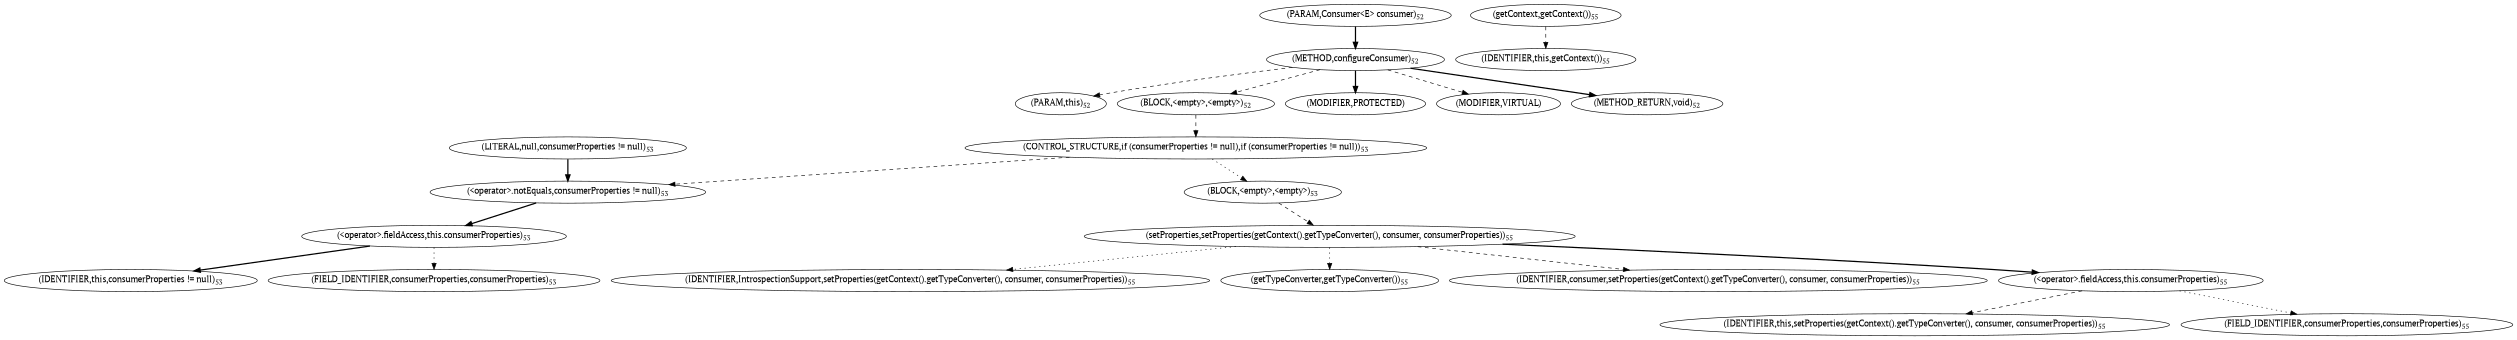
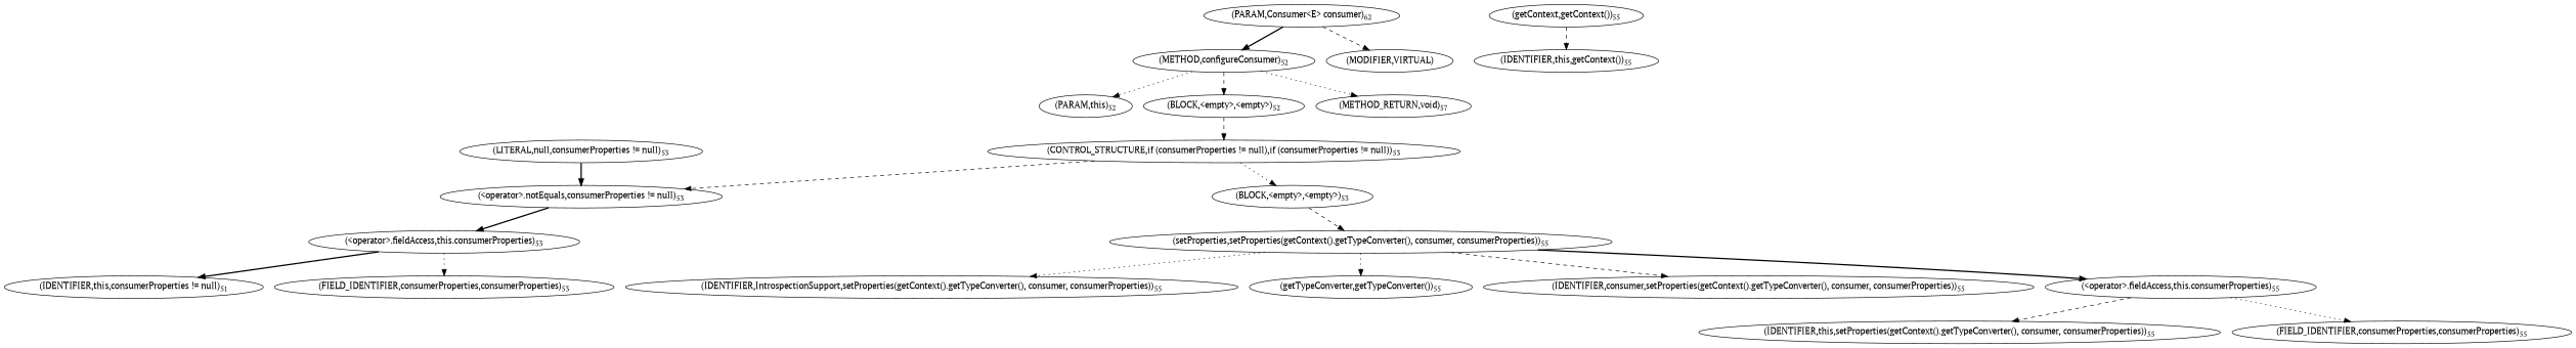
  digraph {
    fontname="PT Serif"
    node [fontname="PT Serif"]
    edge [fontname="PT Serif" style=dashed]
    n1 [label=<(METHOD,configureConsumer)<SUB>52</SUB>>]
    n2 [label=<(PARAM,this)<SUB>52</SUB>>]
    n3 [label=<(BLOCK,&lt;empty&gt;,&lt;empty&gt;)<SUB>52</SUB>>]
-   n4 [label=<(MODIFIER,PROTECTED)>]
    n5 [label=<(MODIFIER,VIRTUAL)>]
-   n6 [label=<(METHOD_RETURN,void)<SUB>52</SUB>>]
-   n7 [label=<(PARAM,Consumer&lt;E&gt; consumer)<SUB>52</SUB>>]
+   n6 [label=<(METHOD_RETURN,void)<SUB>57</SUB>>]
+   n7 [label=<(PARAM,Consumer&lt;E&gt; consumer)<SUB>62</SUB>>]
    n8 [label=<(CONTROL_STRUCTURE,if (consumerProperties != null),if (consumerProperties != null))<SUB>53</SUB>>]
    n9 [label=<(&lt;operator&gt;.notEquals,consumerProperties != null)<SUB>53</SUB>>]
    n10 [label=<(BLOCK,&lt;empty&gt;,&lt;empty&gt;)<SUB>53</SUB>>]
    n11 [label=<(&lt;operator&gt;.fieldAccess,this.consumerProperties)<SUB>53</SUB>>]
    n12 [label=<(setProperties,setProperties(getContext().getTypeConverter(), consumer, consumerProperties))<SUB>55</SUB>>]
-   n13 [label=<(IDENTIFIER,this,consumerProperties != null)<SUB>53</SUB>>]
+   n13 [label=<(IDENTIFIER,this,consumerProperties != null)<SUB>51</SUB>>]
    n14 [label=<(FIELD_IDENTIFIER,consumerProperties,consumerProperties)<SUB>53</SUB>>]
    n15 [label=<(LITERAL,null,consumerProperties != null)<SUB>53</SUB>>]
    n16 [label=<(IDENTIFIER,IntrospectionSupport,setProperties(getContext().getTypeConverter(), consumer, consumerProperties))<SUB>55</SUB>>]
    n17 [label=<(getTypeConverter,getTypeConverter())<SUB>55</SUB>>]
    n18 [label=<(IDENTIFIER,consumer,setProperties(getContext().getTypeConverter(), consumer, consumerProperties))<SUB>55</SUB>>]
    n19 [label=<(&lt;operator&gt;.fieldAccess,this.consumerProperties)<SUB>55</SUB>>]
    n20 [label=<(IDENTIFIER,this,setProperties(getContext().getTypeConverter(), consumer, consumerProperties))<SUB>55</SUB>>]
    n21 [label=<(FIELD_IDENTIFIER,consumerProperties,consumerProperties)<SUB>55</SUB>>]
    n22 [label=<(getContext,getContext())<SUB>55</SUB>>]
    n23 [label=<(IDENTIFIER,this,getContext())<SUB>55</SUB>>]
-   n1 -> n2
+   n1 -> n2 [style=dotted]
    n1 -> n3
-   n1 -> n4 [style=bold]
-   n1 -> n5
-   n1 -> n6 [style=bold]
+   n7 -> n5
+   n1 -> n6 [style=dotted]
    n3 -> n8
    n7 -> n1 [style=bold]
    n8 -> n9
    n8 -> n10 [style=dotted]
    n9 -> n11 [style=bold]
    n10 -> n12
    n11 -> n13 [style=bold]
    n11 -> n14 [style=dotted]
    n12 -> n16 [style=dotted]
    n12 -> n17 [style=dotted]
    n12 -> n18
    n12 -> n19 [style=bold]
    n15 -> n9 [style=bold]
    n19 -> n20
    n19 -> n21 [style=dotted]
    n22 -> n23
  }
